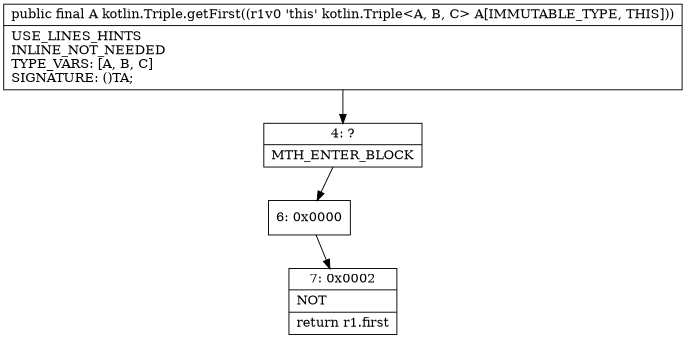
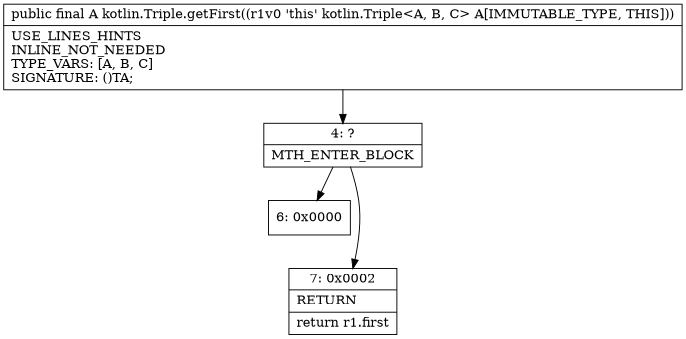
  digraph {
    node [shape=record]
    n1 [label="{4\:\ ?|MTH_ENTER_BLOCK\l}"]
    n2 [label="{6\:\ 0x0000}"]
-   n3 [label="{7\:\ 0x0002|NOT\l|return r1.first\l}"]
+   n3 [label="{7\:\ 0x0002|RETURN\l|return r1.first\l}"]
    n4 [label="{public final A kotlin.Triple.getFirst((r1v0 'this' kotlin.Triple\<A, B, C\> A[IMMUTABLE_TYPE, THIS]))  | USE_LINES_HINTS\lINLINE_NOT_NEEDED\lTYPE_VARS: [A, B, C]\lSIGNATURE: ()TA;\l}"]
    n1 -> n2
-   n2 -> n3
+   n1 -> n3
    n4 -> n1
  }
